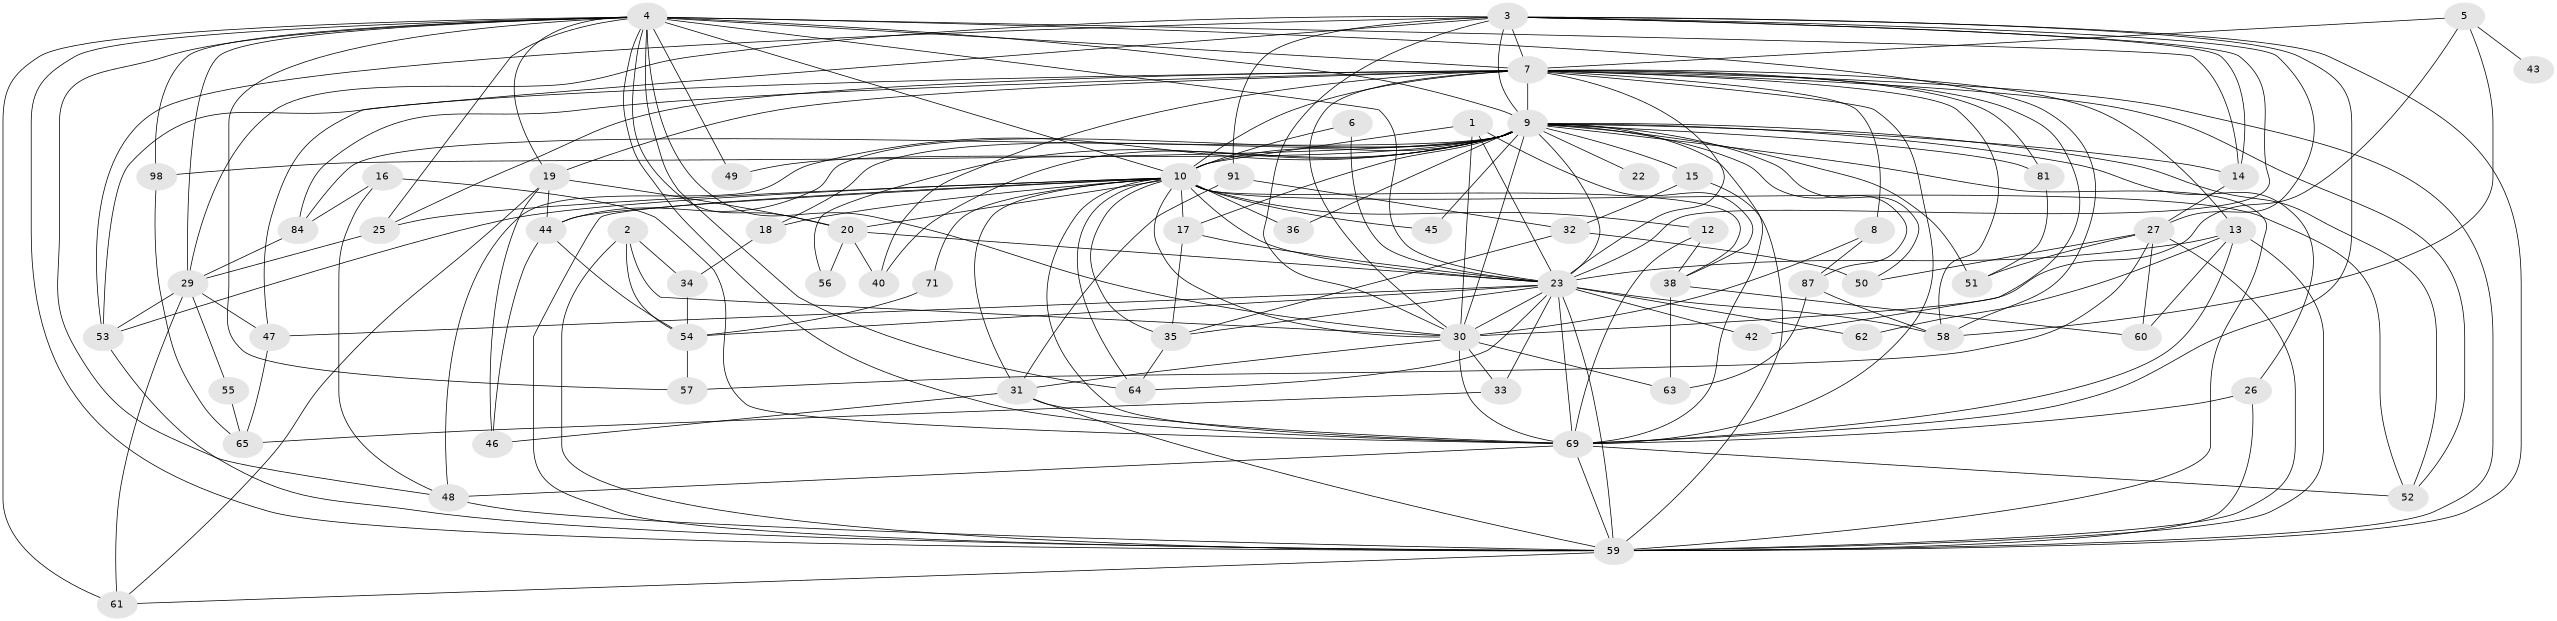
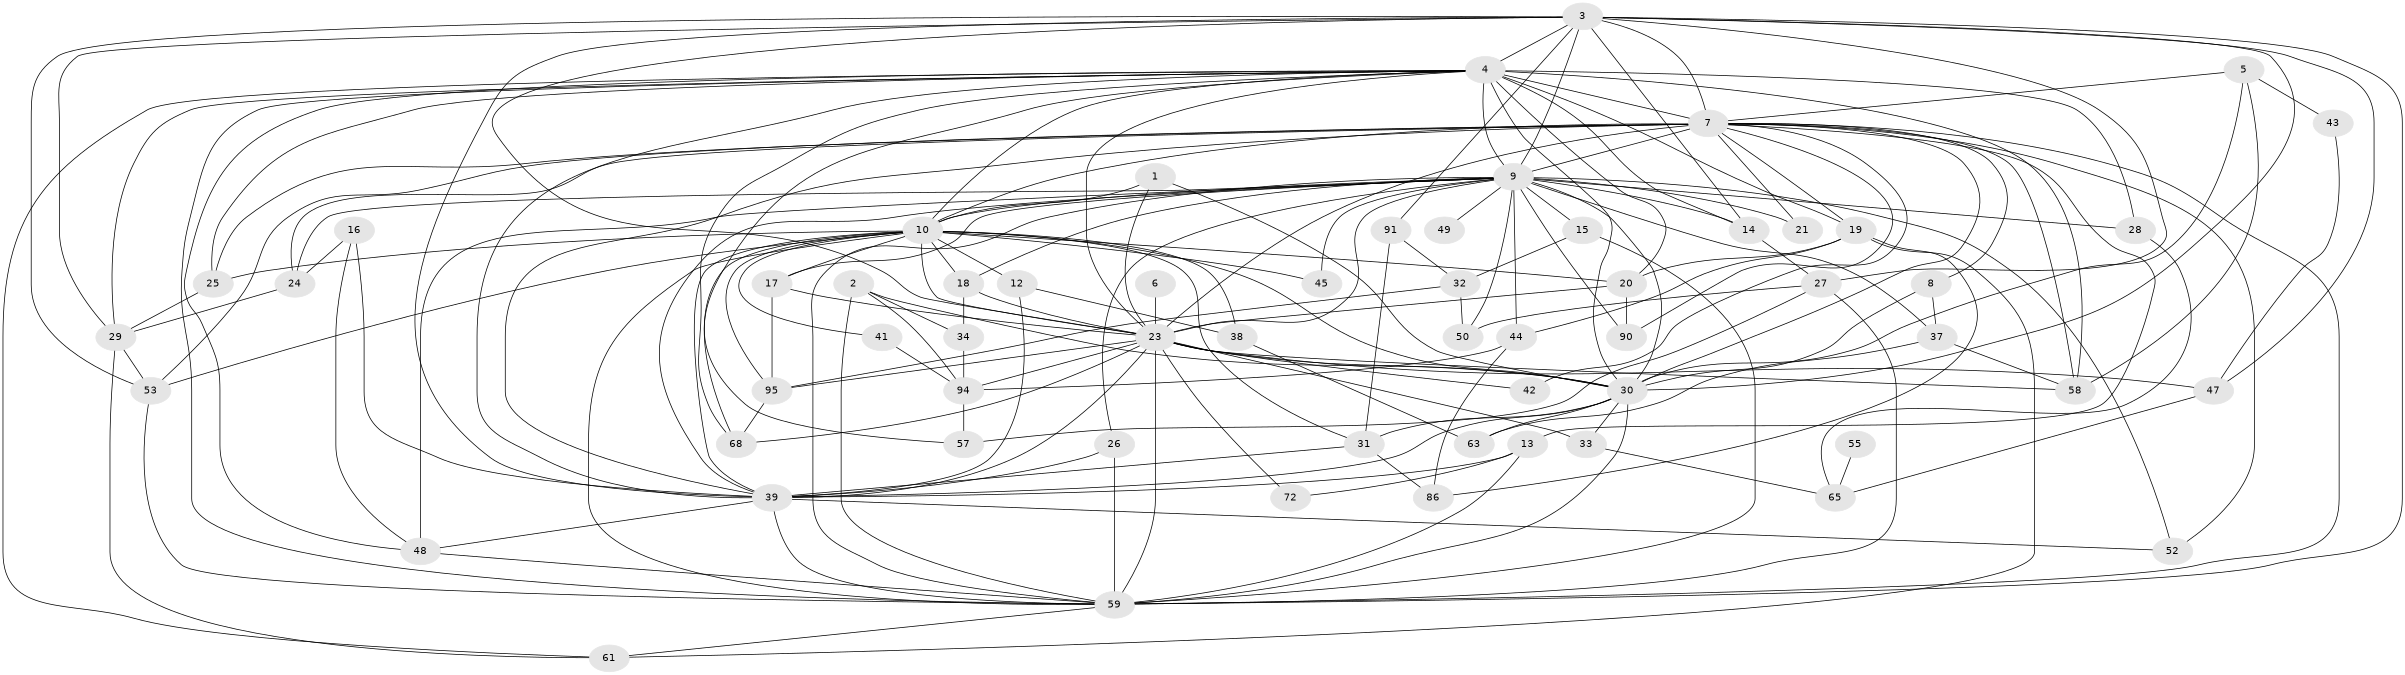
  graph {
    fontname="DejaVu Sans"
    node [color=gray90 fontname="DejaVu Sans" style=filled]
    edge [fontname="DejaVu Sans" weight=1.0]
    1
    23
    30
    38
    10
-   54
+   54 [label=94]
    59
-   39 [label=69]
+   39
    47
    58
-   64
+   64 [label=68]
    42
-   35
-   62
+   35 [label=95]
+   62 [label=72]
    33
    31
    63
-   60
    2
    34
    57
    61
    3
    4
    7
    9
    n27 [label=91]
    14
    27
    29
    53
    19
    20
-   28 [label=98]
+   28
    48
    25
    8
    13
-   21 [label=81]
-   24 [label=84]
-   40
+   21
+   24
+   40 [label=90]
    52
-   37 [label=87]
+   37
    15
    17
    18
-   22
    26
-   36
    44
    45
    49
    50
-   51
-   56
    12
-   41 [label=71]
+   41
    32
    55
    65
-   46
+   46 [label=86]
    43
    5
    6
    16
    1 -- 23
    1 -- 30
-   1 -- 38
    1 -- 10 [weight=2.0]
    23 -- 30 [weight=2.0]
    23 -- 54
    23 -- 59 [weight=2.0]
    23 -- 39 [weight=2.0]
    23 -- 47 [weight=2.0]
    23 -- 58
    23 -- 64
    23 -- 42
    23 -- 35
    23 -- 62
    23 -- 33
-   31 -- 59
+   30 -- 59
    30 -- 39
    30 -- 33
    30 -- 31
    30 -- 63
    38 -- 63
-   38 -- 60
    10 -- 23 [weight=2.0]
    10 -- 30
    10 -- 38 [weight=2.0]
    10 -- 59 [weight=2.0]
    10 -- 39
    10 -- 64
    10 -- 35
    10 -- 31
    10 -- 53
    10 -- 20
    10 -- 25
-   10 -- 52
    10 -- 17
    10 -- 18
-   10 -- 36 [weight=2.0]
-   10 -- 44
    10 -- 45
    10 -- 12
    10 -- 41
    54 -- 57
    59 -- 61
    39 -- 59
    39 -- 48
    39 -- 52
    47 -- 65
    35 -- 64
    33 -- 65
    31 -- 39
    31 -- 46
    2 -- 30
    2 -- 54
    2 -- 59 [weight=2.0]
    2 -- 34
    34 -- 54
    3 -- 23
    3 -- 30
    3 -- 59
    3 -- 39
    3 -- 47
-   49 -- 4 [weight=2.0]
+   3 -- 4 [weight=2.0]
    3 -- 7 [weight=2.0]
    3 -- 9
    3 -- n27
    3 -- 14
    3 -- 27
    3 -- 29 [weight=2.0]
    3 -- 53
    4 -- 23
    4 -- 30
    4 -- 10
    4 -- 59
    4 -- 39
    4 -- 58
    4 -- 64
    4 -- 57
    4 -- 61
    4 -- 7 [weight=4.0]
    4 -- 9
    4 -- 14
    4 -- 29
    4 -- 19
    4 -- 20
    4 -- 28
    4 -- 48
    4 -- 25
    7 -- 23 [weight=3.0]
    7 -- 30 [weight=2.0]
    7 -- 10 [weight=3.0]
    7 -- 59 [weight=2.0]
    7 -- 39 [weight=2.0]
    7 -- 58
    7 -- 42
    7 -- 9 [weight=3.0]
    7 -- 53
    7 -- 19
    7 -- 25
    7 -- 8
    7 -- 13
    7 -- 21
    7 -- 24
    7 -- 40
    7 -- 52
    9 -- 23
    9 -- 30 [weight=2.0]
    9 -- 10
    9 -- 59
    9 -- 39
    9 -- 14
    9 -- 28
    9 -- 48
    9 -- 21
    9 -- 24
    9 -- 40
    9 -- 52
    9 -- 37
    9 -- 15
    9 -- 17
    9 -- 18
-   9 -- 22
    9 -- 26
-   9 -- 36
    9 -- 44
    9 -- 45
    9 -- 49
    9 -- 50
-   9 -- 51
-   9 -- 56
    n27 -- 31
    n27 -- 32
    14 -- 27
    27 -- 59
-   27 -- 60
    27 -- 57
    27 -- 50
-   27 -- 51
    29 -- 61
    29 -- 53
-   29 -- 55
    53 -- 59
    19 -- 61
    19 -- 20
    19 -- 44
    19 -- 46
    20 -- 23 [weight=2.0]
    20 -- 40
-   20 -- 56
    28 -- 65
    48 -- 59
    25 -- 29
    8 -- 30
    8 -- 37
    13 -- 59 [weight=2.0]
    13 -- 39
    13 -- 62
-   13 -- 60
-   21 -- 51
    24 -- 29
    37 -- 58
    37 -- 63
    15 -- 59
    15 -- 32
    17 -- 23
    17 -- 35
-   13 -- 23
+   18 -- 23
    18 -- 34
    26 -- 59
    26 -- 39
    44 -- 54
    44 -- 46
    12 -- 38
    12 -- 39
    41 -- 54
    32 -- 35
    32 -- 50
    55 -- 65
-   29 -- 47
+   43 -- 47
    5 -- 30
    5 -- 58
    5 -- 7
    5 -- 43
    6 -- 23
-   6 -- 10
    16 -- 39
    16 -- 48
    16 -- 24
  }
